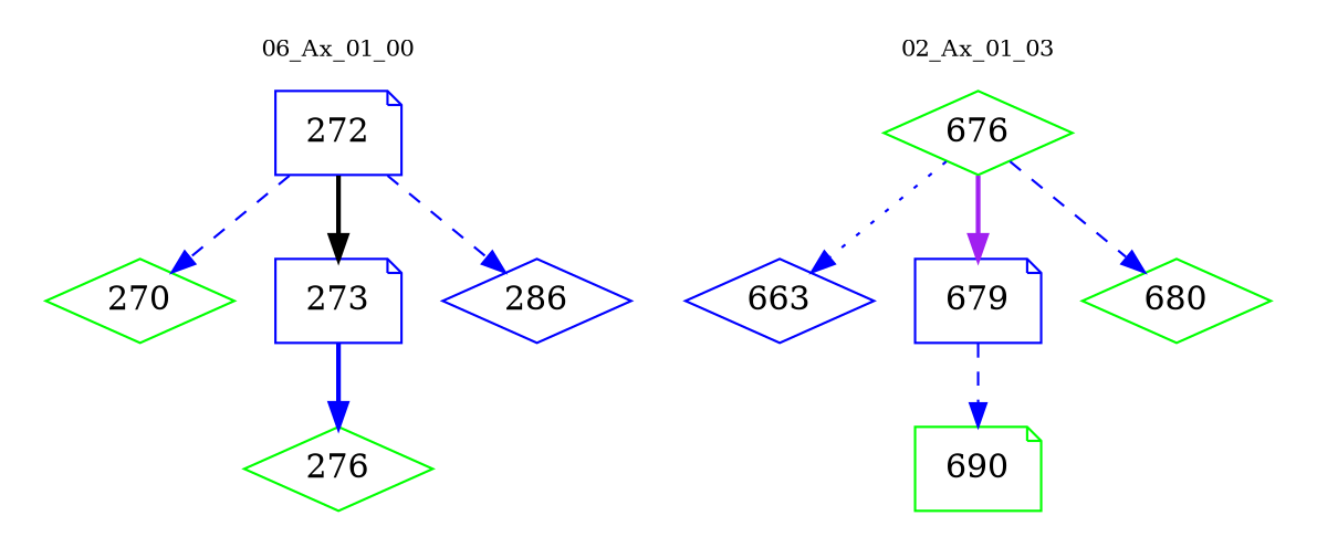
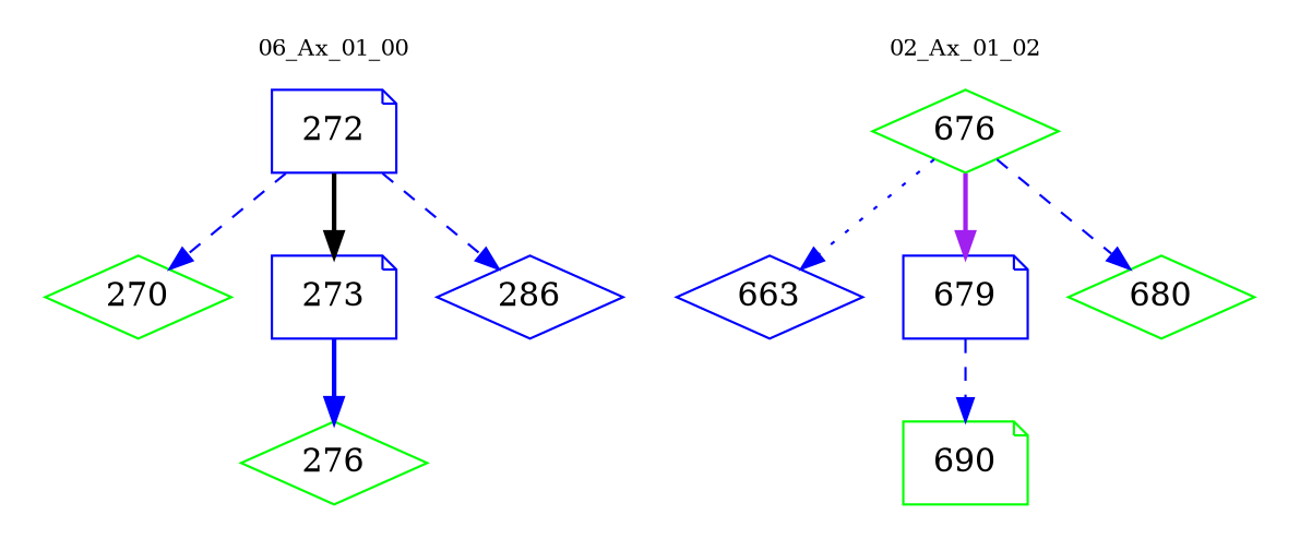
  digraph {
    node [color=blue shape=diamond]
    edge [color=blue style=dashed]
    n1 [label=272 shape=note]
    n2 [color=green label=270]
    n3 [label=273 shape=note]
    n4 [label=286]
    n5 [color=green label=276]
    n6 [color=green label=676]
    n7 [label=663]
    n8 [label=679 shape=note]
    n9 [color=green label=680]
    n10 [color=green label=690 shape=note]
    subgraph cluster_1 {
      color=white
      fontsize=10
      label="06_Ax_01_00"
      n1
      n2
      n3
      n4
      n5
    }
    subgraph cluster_2 {
      color=white
      fontsize=10
-     label="02_Ax_01_03"
+     label="02_Ax_01_02"
      n6
      n7
      n8
      n9
      n10
    }
    n1 -> n2
    n1 -> n3 [color=black style=bold]
    n1 -> n4
    n3 -> n5 [style=bold]
    n6 -> n7 [style=dotted]
    n6 -> n8 [color=purple style=bold]
    n6 -> n9
    n8 -> n10
  }
